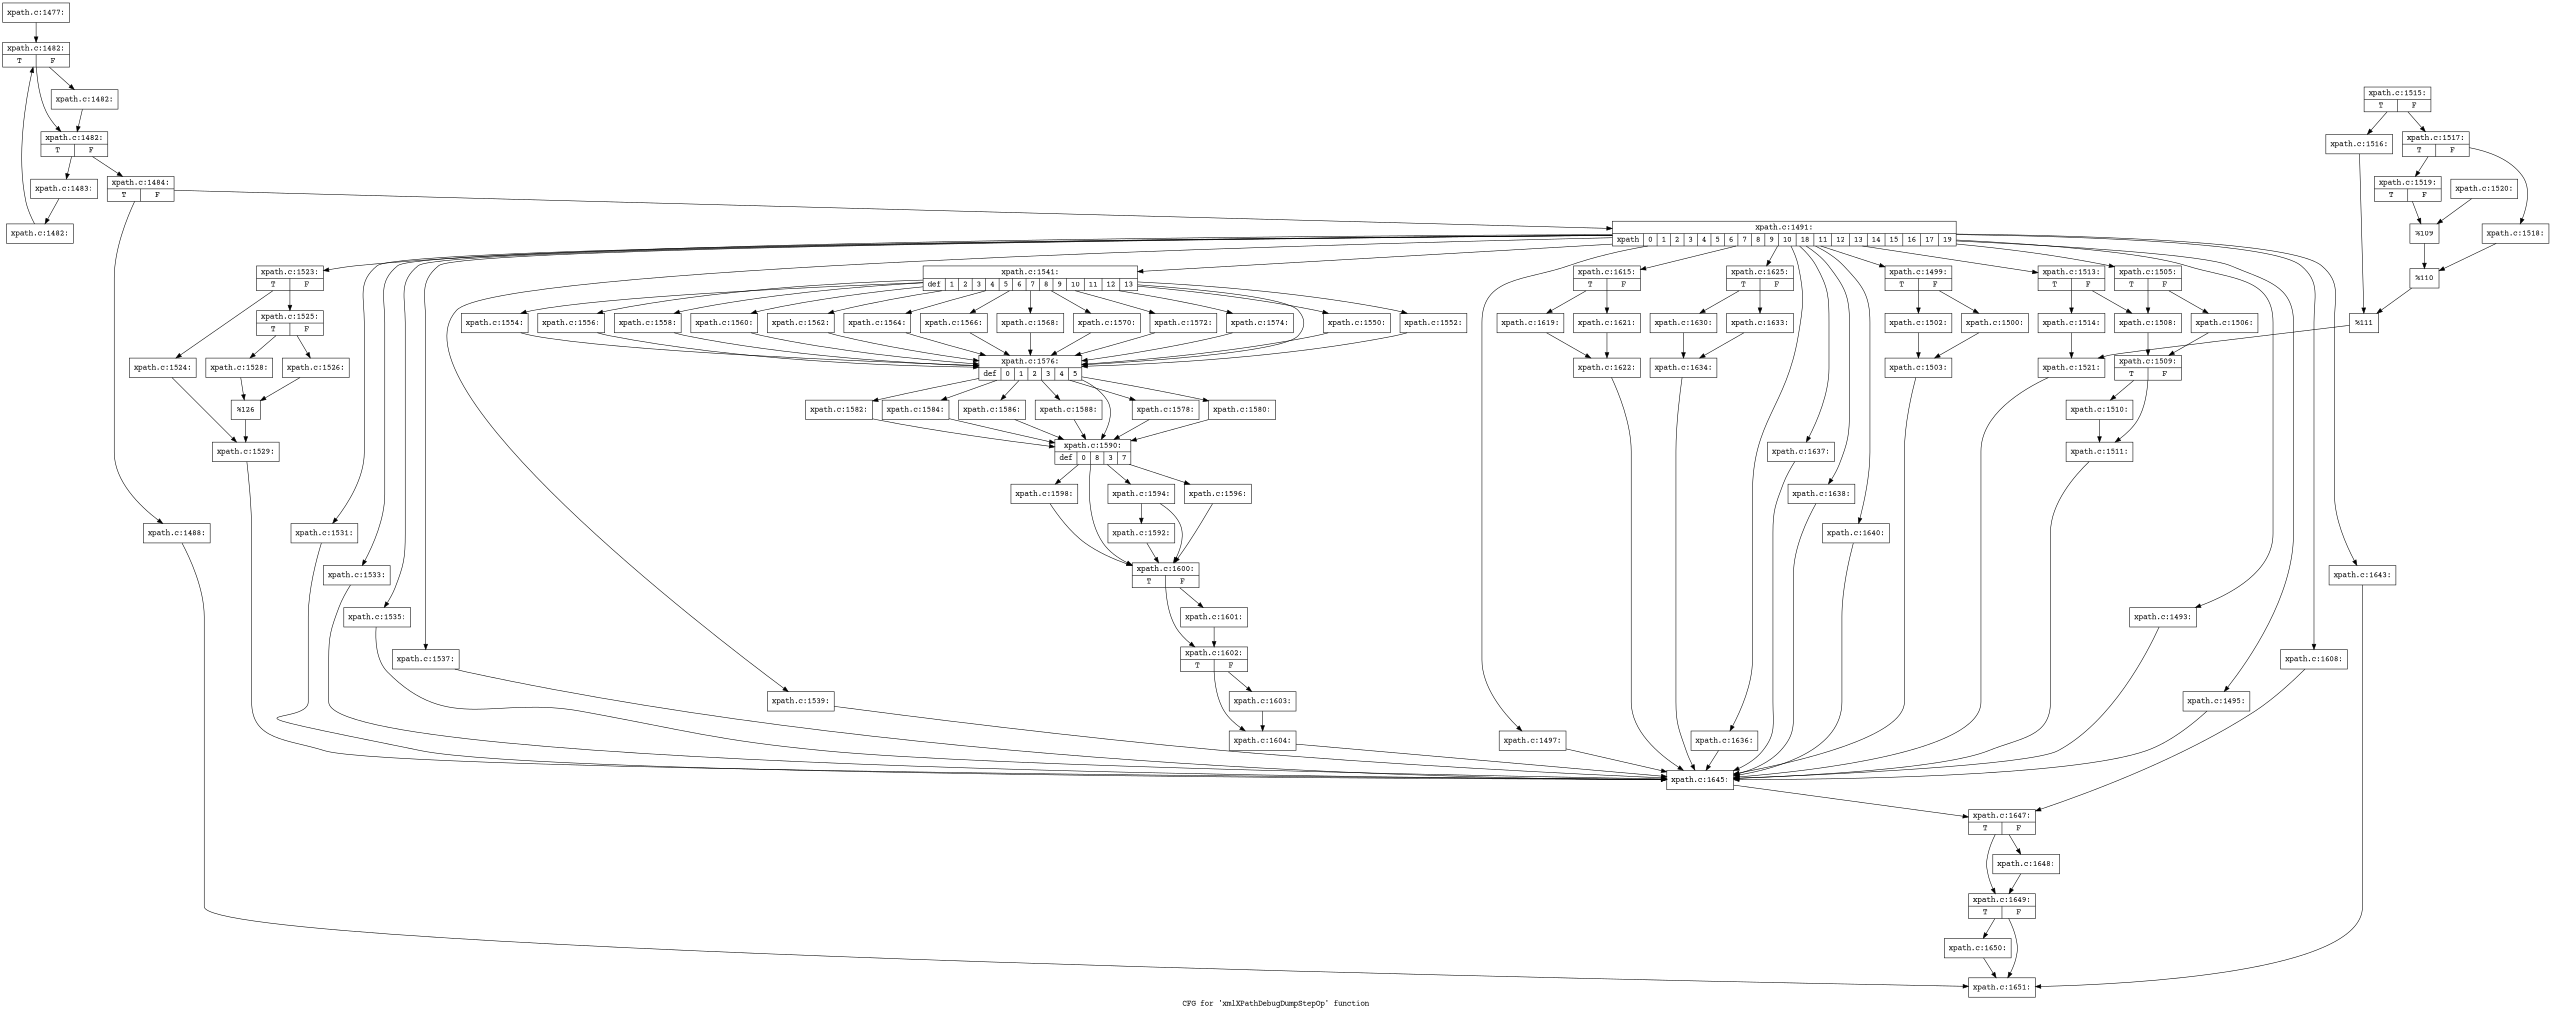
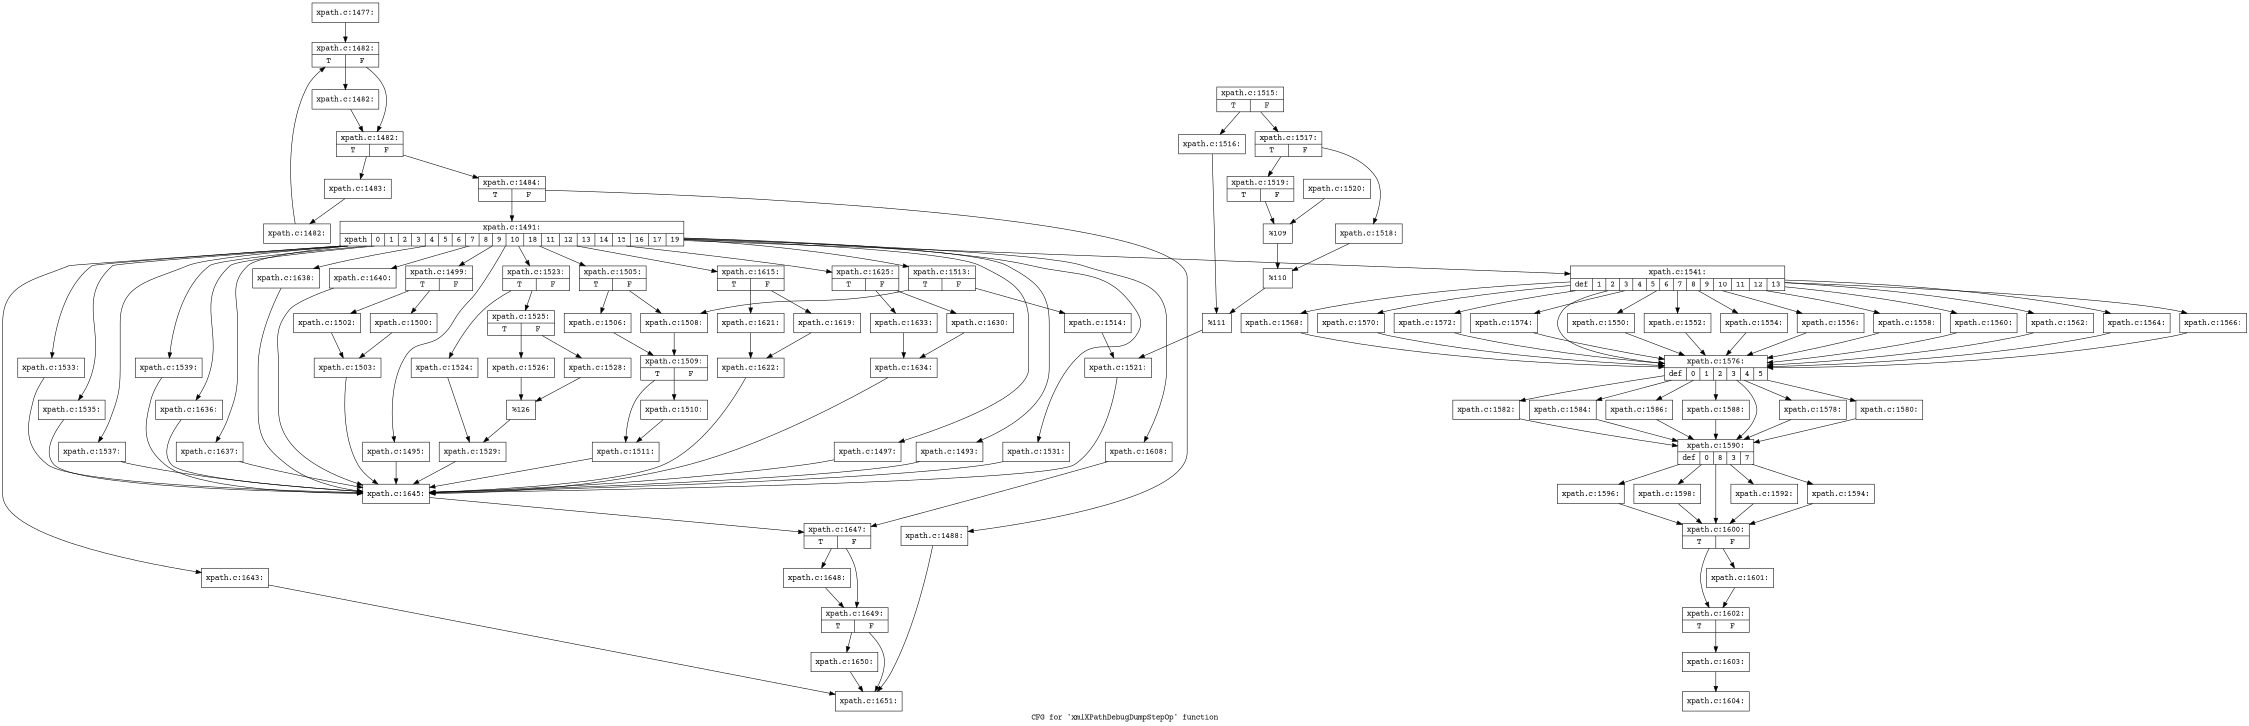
  digraph {
    fontname="Courier Prime"
    label="CFG for 'xmlXPathDebugDumpStepOp' function"
    node [fontname="Courier Prime" shape=record]
    edge [fontname="Courier Prime"]
    n1 [label="{xpath.c:1477:}"]
    n2 [label="{xpath.c:1482:|{<s0>T|<s1>F}}"]
    n3 [label="{xpath.c:1482:}"]
    n4 [label="{xpath.c:1482:|{<s0>T|<s1>F}}"]
    n5 [label="{xpath.c:1483:}"]
    n6 [label="{xpath.c:1484:|{<s0>T|<s1>F}}"]
    n7 [label="{xpath.c:1482:}"]
    n8 [label="{xpath.c:1488:}"]
    n9 [label="{xpath.c:1491:|{<s0>xpath|<s1>0|<s2>1|<s3>2|<s4>3|<s5>4|<s6>5|<s7>6|<s8>7|<s9>8|<s10>9|<s11>10|<s12>18|<s13>11|<s14>12|<s15>13|<s16>14|<s17>15|<s18>16|<s19>17|<s20>19}}"]
    n10 [label="{xpath.c:1651:}"]
    n11 [label="{xpath.c:1643:}"]
    n12 [label="{xpath.c:1493:}"]
    n13 [label="{xpath.c:1495:}"]
    n14 [label="{xpath.c:1497:}"]
    n15 [label="{xpath.c:1499:|{<s0>T|<s1>F}}"]
    n16 [label="{xpath.c:1505:|{<s0>T|<s1>F}}"]
    n17 [label="{xpath.c:1513:|{<s0>T|<s1>F}}"]
    n18 [label="{xpath.c:1523:|{<s0>T|<s1>F}}"]
    n19 [label="{xpath.c:1531:}"]
    n20 [label="{xpath.c:1533:}"]
    n21 [label="{xpath.c:1535:}"]
    n22 [label="{xpath.c:1537:}"]
    n23 [label="{xpath.c:1539:}"]
    n24 [label="{xpath.c:1541:|{<s0>def|<s1>1|<s2>2|<s3>3|<s4>4|<s5>5|<s6>6|<s7>7|<s8>8|<s9>9|<s10>10|<s11>11|<s12>12|<s13>13}}"]
    n25 [label="{xpath.c:1608:}"]
    n26 [label="{xpath.c:1615:|{<s0>T|<s1>F}}"]
    n27 [label="{xpath.c:1625:|{<s0>T|<s1>F}}"]
    n28 [label="{xpath.c:1636:}"]
    n29 [label="{xpath.c:1637:}"]
    n30 [label="{xpath.c:1638:}"]
    n31 [label="{xpath.c:1640:}"]
    n32 [label="{xpath.c:1645:}"]
    n33 [label="{xpath.c:1500:}"]
    n34 [label="{xpath.c:1502:}"]
    n35 [label="{xpath.c:1506:}"]
    n36 [label="{xpath.c:1508:}"]
    n37 [label="{xpath.c:1514:}"]
    n38 [label="{xpath.c:1524:}"]
    n39 [label="{xpath.c:1525:|{<s0>T|<s1>F}}"]
    n40 [label="{xpath.c:1576:|{<s0>def|<s1>0|<s2>1|<s3>2|<s4>3|<s5>4|<s6>5}}"]
    n41 [label="{xpath.c:1550:}"]
    n42 [label="{xpath.c:1552:}"]
    n43 [label="{xpath.c:1554:}"]
    n44 [label="{xpath.c:1556:}"]
    n45 [label="{xpath.c:1558:}"]
    n46 [label="{xpath.c:1560:}"]
    n47 [label="{xpath.c:1562:}"]
    n48 [label="{xpath.c:1564:}"]
    n49 [label="{xpath.c:1566:}"]
    n50 [label="{xpath.c:1568:}"]
    n51 [label="{xpath.c:1570:}"]
    n52 [label="{xpath.c:1572:}"]
    n53 [label="{xpath.c:1574:}"]
    n54 [label="{xpath.c:1647:|{<s0>T|<s1>F}}"]
    n55 [label="{xpath.c:1619:}"]
    n56 [label="{xpath.c:1621:}"]
    n57 [label="{xpath.c:1630:}"]
    n58 [label="{xpath.c:1633:}"]
    n59 [label="{xpath.c:1503:}"]
    n60 [label="{xpath.c:1509:|{<s0>T|<s1>F}}"]
    n61 [label="{xpath.c:1521:}"]
    n62 [label="{xpath.c:1515:|{<s0>T|<s1>F}}"]
    n63 [label="{xpath.c:1516:}"]
    n64 [label="{xpath.c:1517:|{<s0>T|<s1>F}}"]
    n65 [label="{xpath.c:1529:}"]
    n66 [label="{xpath.c:1526:}"]
    n67 [label="{xpath.c:1528:}"]
    n68 [label="{xpath.c:1590:|{<s0>def|<s1>0|<s2>8|<s3>3|<s4>7}}"]
    n69 [label="{xpath.c:1578:}"]
    n70 [label="{xpath.c:1580:}"]
    n71 [label="{xpath.c:1582:}"]
    n72 [label="{xpath.c:1584:}"]
    n73 [label="{xpath.c:1586:}"]
    n74 [label="{xpath.c:1588:}"]
    n75 [label="{xpath.c:1648:}"]
    n76 [label="{xpath.c:1649:|{<s0>T|<s1>F}}"]
    n77 [label="{xpath.c:1622:}"]
    n78 [label="{xpath.c:1634:}"]
    n79 [label="{xpath.c:1511:}"]
    n80 [label="{xpath.c:1510:}"]
    n81 [label="{%111}"]
    n82 [label="{xpath.c:1518:}"]
    n83 [label="{xpath.c:1519:|{<s0>T|<s1>F}}"]
    n84 [label="{%110}"]
    n85 [label="{%109}"]
    n86 [label="{xpath.c:1520:}"]
    n87 [label="{%126}"]
    n88 [label="{xpath.c:1600:|{<s0>T|<s1>F}}"]
    n89 [label="{xpath.c:1592:}"]
    n90 [label="{xpath.c:1594:}"]
    n91 [label="{xpath.c:1596:}"]
    n92 [label="{xpath.c:1598:}"]
    n93 [label="{xpath.c:1601:}"]
    n94 [label="{xpath.c:1602:|{<s0>T|<s1>F}}"]
    n95 [label="{xpath.c:1603:}"]
    n96 [label="{xpath.c:1604:}"]
    n97 [label="{xpath.c:1650:}"]
    n1 -> n2
    n2 -> n3
    n2 -> n4
    n3 -> n4
    n4 -> n5
    n4 -> n6
    n5 -> n7
    n6 -> n8
    n6 -> n9
    n7 -> n2
    n8 -> n10
    n9 -> n11
    n9 -> n12
    n9 -> n13
    n9 -> n14
    n9 -> n15
    n9 -> n16
    n9 -> n17
    n9 -> n18
    n9 -> n19
    n9 -> n20
    n9 -> n21
    n9 -> n22
    n9 -> n23
    n9 -> n24
    n9 -> n25
    n9 -> n26
    n9 -> n27
    n9 -> n28
    n9 -> n29
    n9 -> n30
    n9 -> n31
    n11 -> n10
    n12 -> n32
    n13 -> n32
    n14 -> n32
    n15 -> n33
    n15 -> n34
    n16 -> n35
    n16 -> n36
    n17 -> n36
    n17 -> n37
    n18 -> n38
    n18 -> n39
    n19 -> n32
    n20 -> n32
    n21 -> n32
    n22 -> n32
    n23 -> n32
    n24 -> n40
    n24 -> n41
    n24 -> n42
    n24 -> n43
    n24 -> n44
    n24 -> n45
    n24 -> n46
    n24 -> n47
    n24 -> n48
    n24 -> n49
    n24 -> n50
    n24 -> n51
    n24 -> n52
    n24 -> n53
    n25 -> n54
    n26 -> n55
    n26 -> n56
    n27 -> n57
    n27 -> n58
    n28 -> n32
    n29 -> n32
    n30 -> n32
    n31 -> n32
    n32 -> n54
    n33 -> n59
    n34 -> n59
    n35 -> n60
    n36 -> n60
    n37 -> n61
    n38 -> n65
    n39 -> n66
    n39 -> n67
    n40 -> n68
    n40 -> n69
    n40 -> n70
    n40 -> n71
    n40 -> n72
    n40 -> n73
    n40 -> n74
    n41 -> n40
    n42 -> n40
    n43 -> n40
    n44 -> n40
    n45 -> n40
    n46 -> n40
    n47 -> n40
    n48 -> n40
    n49 -> n40
    n50 -> n40
    n51 -> n40
    n52 -> n40
    n53 -> n40
    n54 -> n75
    n54 -> n76
    n55 -> n77
    n56 -> n77
    n57 -> n78
    n58 -> n78
    n59 -> n32
    n60 -> n79
    n60 -> n80
    n61 -> n32
    n62 -> n63
    n62 -> n64
    n63 -> n81
    n64 -> n82
    n64 -> n83
    n65 -> n32
    n66 -> n87
    n67 -> n87
    n68 -> n88
-   n90 -> n89
+   n68 -> n89
    n68 -> n90
    n68 -> n91
    n68 -> n92
    n69 -> n68
    n70 -> n68
    n71 -> n68
    n72 -> n68
    n73 -> n68
    n74 -> n68
    n75 -> n76
    n76 -> n10
    n76 -> n97
    n77 -> n32
    n78 -> n32
    n79 -> n32
    n80 -> n79
    n81 -> n61
    n82 -> n84
    n83 -> n85
    n84 -> n81
    n85 -> n84
    n86 -> n85
    n87 -> n65
    n88 -> n93
    n88 -> n94
    n89 -> n88
    n90 -> n88
    n91 -> n88
    n92 -> n88
    n93 -> n94
    n94 -> n95
-   n94 -> n96
    n95 -> n96
-   n96 -> n32
    n97 -> n10
  }
